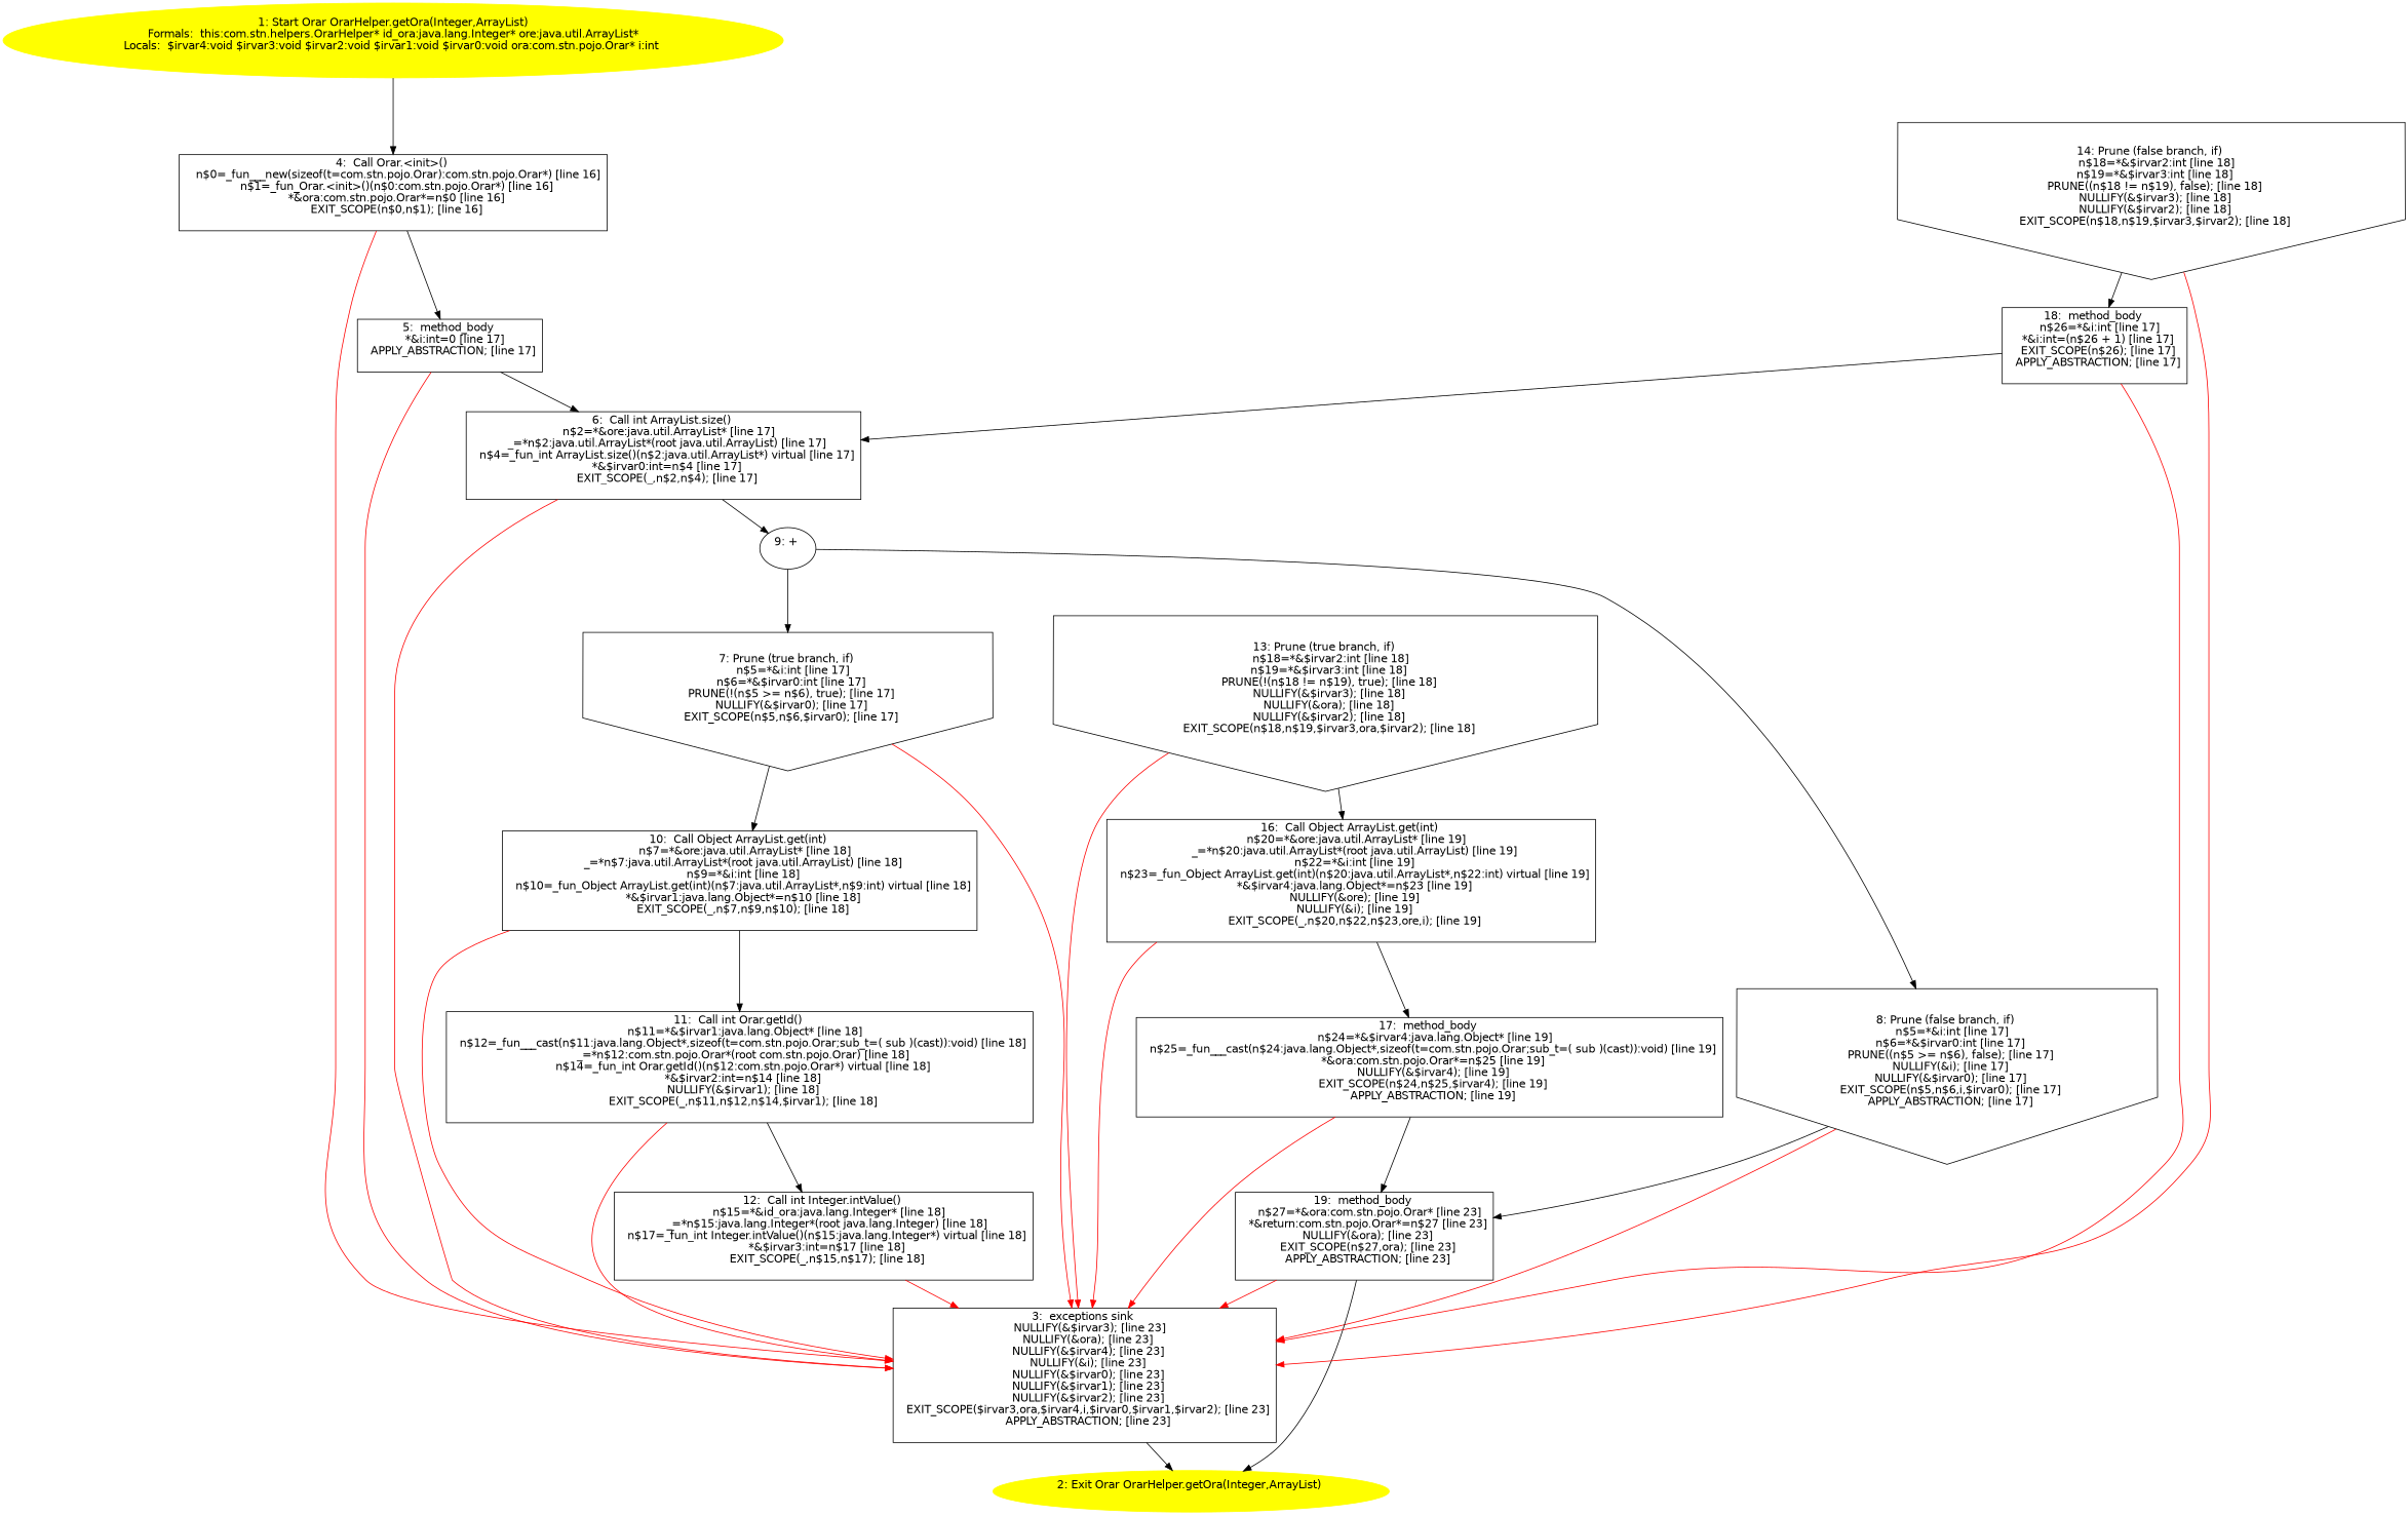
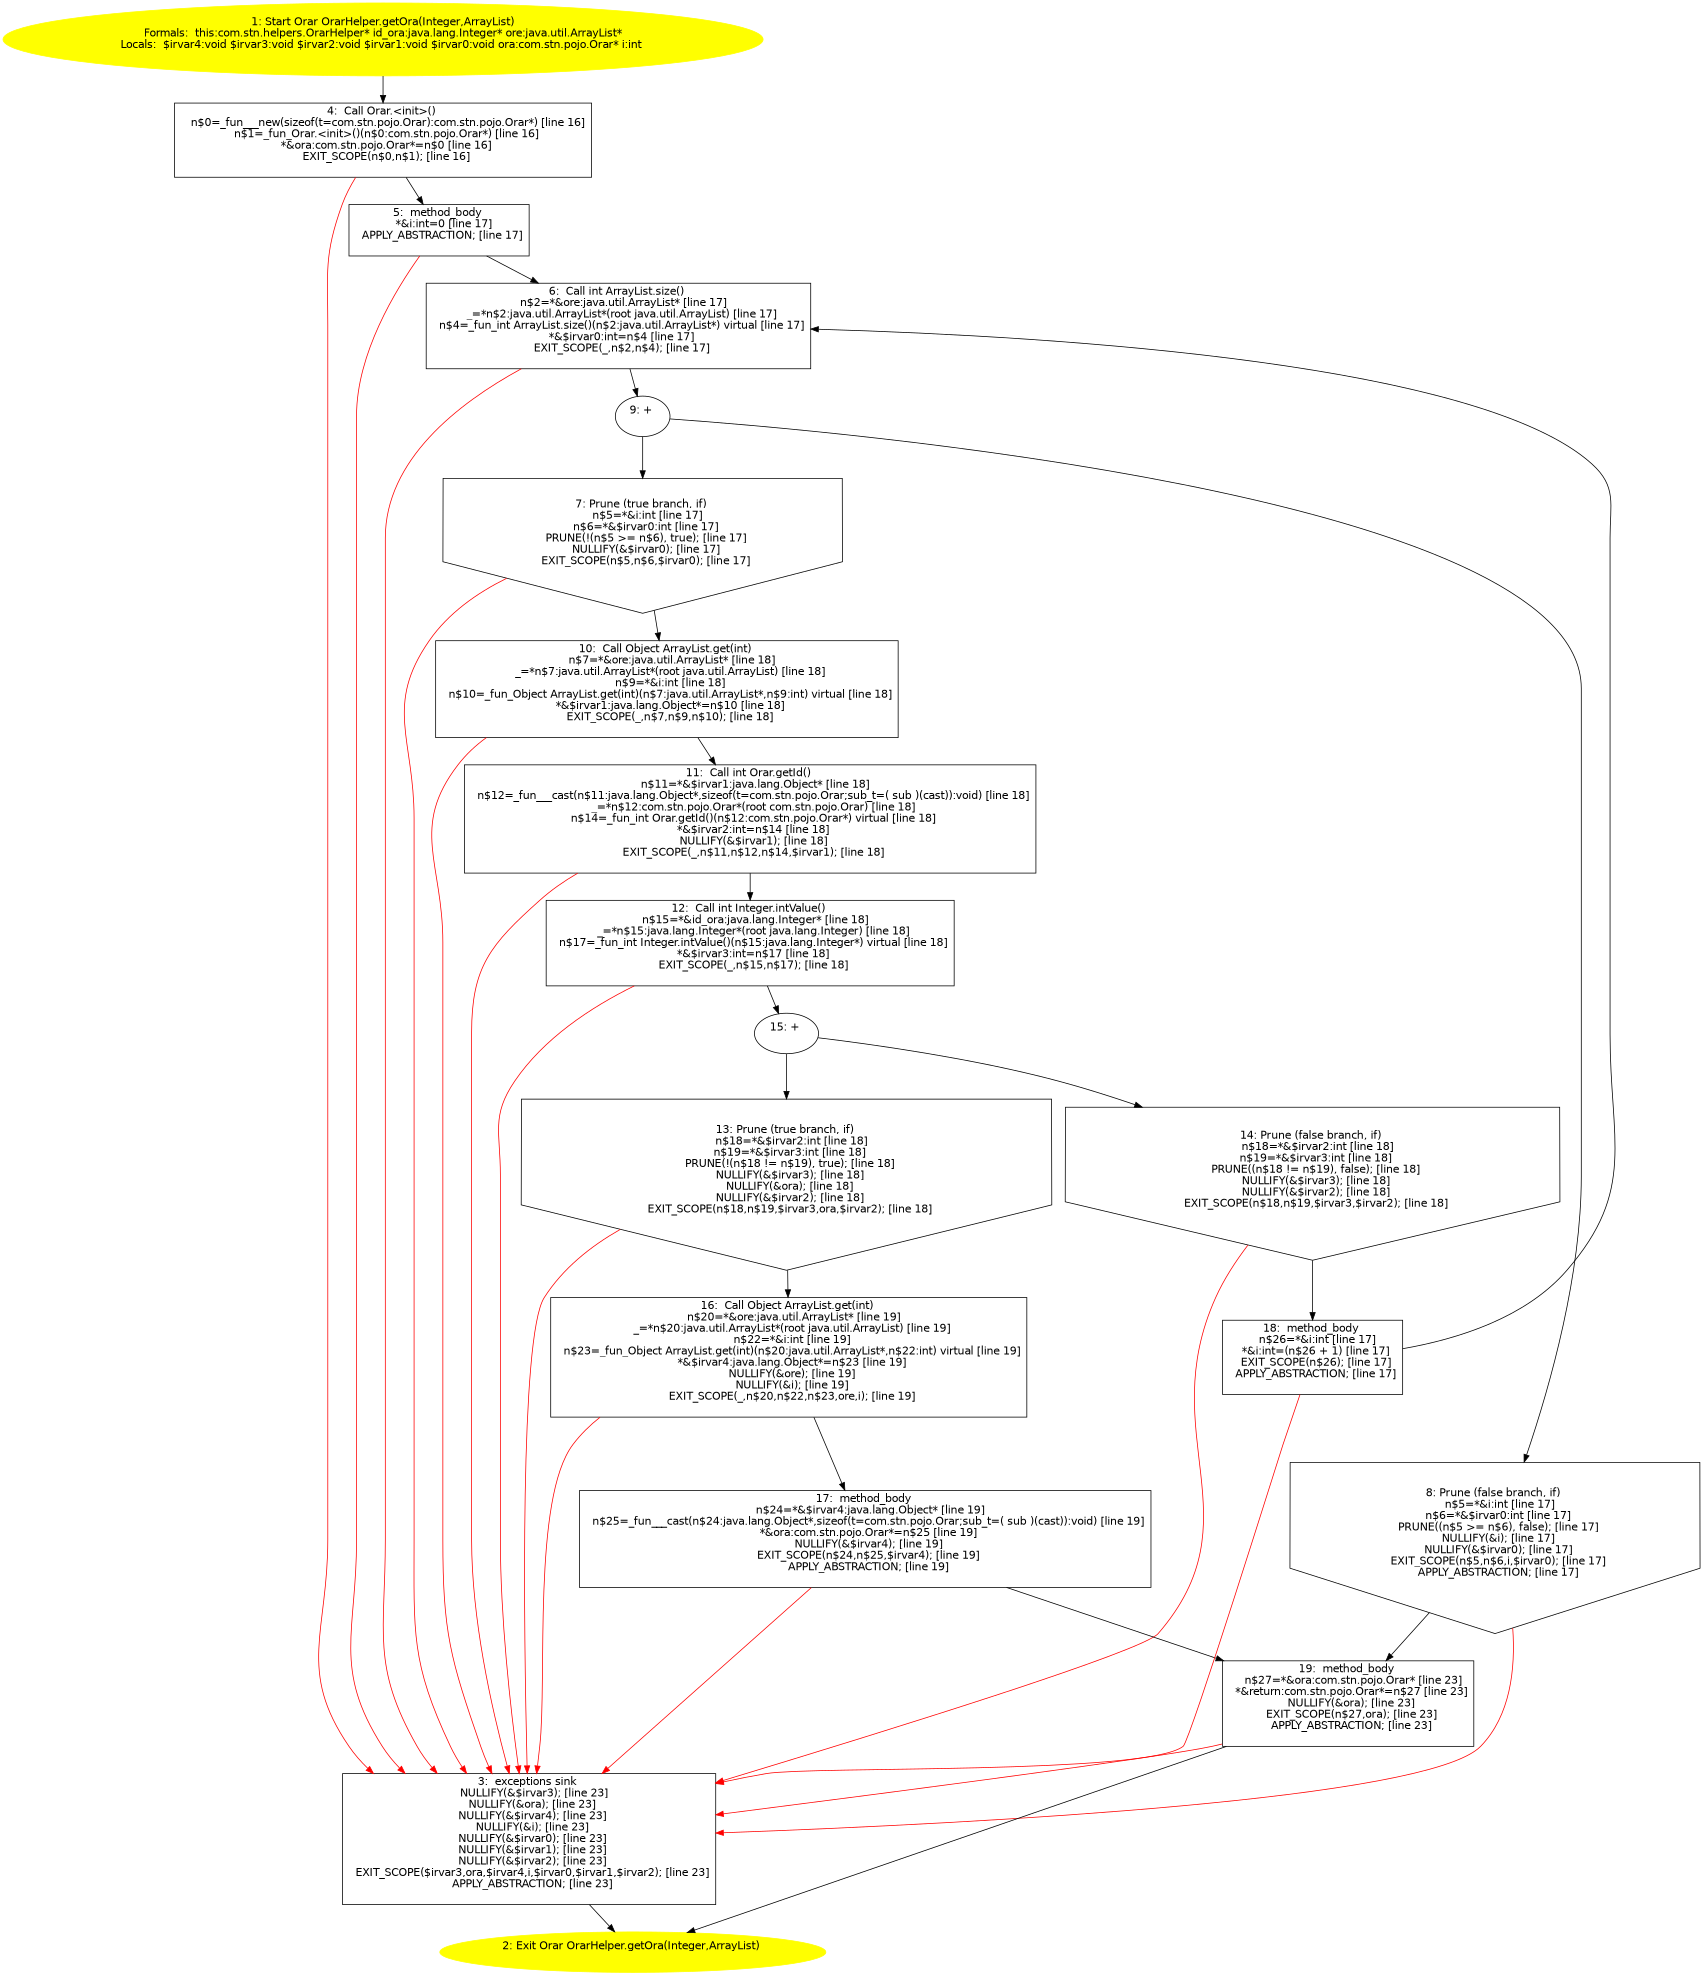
  digraph {
    fontname="DejaVu Sans"
    node [fontname="DejaVu Sans" shape=box]
    edge [fontname="DejaVu Sans"]
    n1 [color=yellow label="1: Start Orar OrarHelper.getOra(Integer,ArrayList)\nFormals:  this:com.stn.helpers.OrarHelper* id_ora:java.lang.Integer* ore:java.util.ArrayList*\nLocals:  $irvar4:void $irvar3:void $irvar2:void $irvar1:void $irvar0:void ora:com.stn.pojo.Orar* i:int \n  " style=filled shape=""]
    n2 [label="4:  Call Orar.<init>() \n   n$0=_fun___new(sizeof(t=com.stn.pojo.Orar):com.stn.pojo.Orar*) [line 16]\n  n$1=_fun_Orar.<init>()(n$0:com.stn.pojo.Orar*) [line 16]\n  *&ora:com.stn.pojo.Orar*=n$0 [line 16]\n  EXIT_SCOPE(n$0,n$1); [line 16]\n "]
    n3 [label="3:  exceptions sink \n   NULLIFY(&$irvar3); [line 23]\n  NULLIFY(&ora); [line 23]\n  NULLIFY(&$irvar4); [line 23]\n  NULLIFY(&i); [line 23]\n  NULLIFY(&$irvar0); [line 23]\n  NULLIFY(&$irvar1); [line 23]\n  NULLIFY(&$irvar2); [line 23]\n  EXIT_SCOPE($irvar3,ora,$irvar4,i,$irvar0,$irvar1,$irvar2); [line 23]\n  APPLY_ABSTRACTION; [line 23]\n "]
    n4 [label="5:  method_body \n   *&i:int=0 [line 17]\n  APPLY_ABSTRACTION; [line 17]\n "]
    n5 [color=yellow label="2: Exit Orar OrarHelper.getOra(Integer,ArrayList) \n  " style=filled shape=""]
    n6 [label="6:  Call int ArrayList.size() \n   n$2=*&ore:java.util.ArrayList* [line 17]\n  _=*n$2:java.util.ArrayList*(root java.util.ArrayList) [line 17]\n  n$4=_fun_int ArrayList.size()(n$2:java.util.ArrayList*) virtual [line 17]\n  *&$irvar0:int=n$4 [line 17]\n  EXIT_SCOPE(_,n$2,n$4); [line 17]\n "]
    n7 [label="9: + \n  " shape=""]
    n8 [label="7: Prune (true branch, if) \n   n$5=*&i:int [line 17]\n  n$6=*&$irvar0:int [line 17]\n  PRUNE(!(n$5 >= n$6), true); [line 17]\n  NULLIFY(&$irvar0); [line 17]\n  EXIT_SCOPE(n$5,n$6,$irvar0); [line 17]\n " shape=invhouse]
    n9 [label="8: Prune (false branch, if) \n   n$5=*&i:int [line 17]\n  n$6=*&$irvar0:int [line 17]\n  PRUNE((n$5 >= n$6), false); [line 17]\n  NULLIFY(&i); [line 17]\n  NULLIFY(&$irvar0); [line 17]\n  EXIT_SCOPE(n$5,n$6,i,$irvar0); [line 17]\n  APPLY_ABSTRACTION; [line 17]\n " shape=invhouse]
    n10 [label="10:  Call Object ArrayList.get(int) \n   n$7=*&ore:java.util.ArrayList* [line 18]\n  _=*n$7:java.util.ArrayList*(root java.util.ArrayList) [line 18]\n  n$9=*&i:int [line 18]\n  n$10=_fun_Object ArrayList.get(int)(n$7:java.util.ArrayList*,n$9:int) virtual [line 18]\n  *&$irvar1:java.lang.Object*=n$10 [line 18]\n  EXIT_SCOPE(_,n$7,n$9,n$10); [line 18]\n "]
    n11 [label="11:  Call int Orar.getId() \n   n$11=*&$irvar1:java.lang.Object* [line 18]\n  n$12=_fun___cast(n$11:java.lang.Object*,sizeof(t=com.stn.pojo.Orar;sub_t=( sub )(cast)):void) [line 18]\n  _=*n$12:com.stn.pojo.Orar*(root com.stn.pojo.Orar) [line 18]\n  n$14=_fun_int Orar.getId()(n$12:com.stn.pojo.Orar*) virtual [line 18]\n  *&$irvar2:int=n$14 [line 18]\n  NULLIFY(&$irvar1); [line 18]\n  EXIT_SCOPE(_,n$11,n$12,n$14,$irvar1); [line 18]\n "]
    n12 [label="19:  method_body \n   n$27=*&ora:com.stn.pojo.Orar* [line 23]\n  *&return:com.stn.pojo.Orar*=n$27 [line 23]\n  NULLIFY(&ora); [line 23]\n  EXIT_SCOPE(n$27,ora); [line 23]\n  APPLY_ABSTRACTION; [line 23]\n "]
    n13 [label="12:  Call int Integer.intValue() \n   n$15=*&id_ora:java.lang.Integer* [line 18]\n  _=*n$15:java.lang.Integer*(root java.lang.Integer) [line 18]\n  n$17=_fun_int Integer.intValue()(n$15:java.lang.Integer*) virtual [line 18]\n  *&$irvar3:int=n$17 [line 18]\n  EXIT_SCOPE(_,n$15,n$17); [line 18]\n "]
+   n14 [label="15: + \n  " shape=""]
    n15 [label="13: Prune (true branch, if) \n   n$18=*&$irvar2:int [line 18]\n  n$19=*&$irvar3:int [line 18]\n  PRUNE(!(n$18 != n$19), true); [line 18]\n  NULLIFY(&$irvar3); [line 18]\n  NULLIFY(&ora); [line 18]\n  NULLIFY(&$irvar2); [line 18]\n  EXIT_SCOPE(n$18,n$19,$irvar3,ora,$irvar2); [line 18]\n " shape=invhouse]
    n16 [label="14: Prune (false branch, if) \n   n$18=*&$irvar2:int [line 18]\n  n$19=*&$irvar3:int [line 18]\n  PRUNE((n$18 != n$19), false); [line 18]\n  NULLIFY(&$irvar3); [line 18]\n  NULLIFY(&$irvar2); [line 18]\n  EXIT_SCOPE(n$18,n$19,$irvar3,$irvar2); [line 18]\n " shape=invhouse]
    n17 [label="16:  Call Object ArrayList.get(int) \n   n$20=*&ore:java.util.ArrayList* [line 19]\n  _=*n$20:java.util.ArrayList*(root java.util.ArrayList) [line 19]\n  n$22=*&i:int [line 19]\n  n$23=_fun_Object ArrayList.get(int)(n$20:java.util.ArrayList*,n$22:int) virtual [line 19]\n  *&$irvar4:java.lang.Object*=n$23 [line 19]\n  NULLIFY(&ore); [line 19]\n  NULLIFY(&i); [line 19]\n  EXIT_SCOPE(_,n$20,n$22,n$23,ore,i); [line 19]\n "]
    n18 [label="17:  method_body \n   n$24=*&$irvar4:java.lang.Object* [line 19]\n  n$25=_fun___cast(n$24:java.lang.Object*,sizeof(t=com.stn.pojo.Orar;sub_t=( sub )(cast)):void) [line 19]\n  *&ora:com.stn.pojo.Orar*=n$25 [line 19]\n  NULLIFY(&$irvar4); [line 19]\n  EXIT_SCOPE(n$24,n$25,$irvar4); [line 19]\n  APPLY_ABSTRACTION; [line 19]\n "]
    n19 [label="18:  method_body \n   n$26=*&i:int [line 17]\n  *&i:int=(n$26 + 1) [line 17]\n  EXIT_SCOPE(n$26); [line 17]\n  APPLY_ABSTRACTION; [line 17]\n "]
    n1 -> n2
    n2 -> n3 [color=red]
    n2 -> n4
    n3 -> n5
    n4 -> n3 [color=red]
    n4 -> n6
    n6 -> n3 [color=red]
    n6 -> n7
    n7 -> n8
    n7 -> n9
    n8 -> n3 [color=red]
    n8 -> n10
    n9 -> n3 [color=red]
    n9 -> n12
    n10 -> n3 [color=red]
    n10 -> n11
    n11 -> n3 [color=red]
    n11 -> n13
    n12 -> n3 [color=red]
    n12 -> n5
    n13 -> n3 [color=red]
+   n13 -> n14
+   n14 -> n15
+   n14 -> n16
    n15 -> n3 [color=red]
    n15 -> n17
    n16 -> n3 [color=red]
    n16 -> n19
    n17 -> n3 [color=red]
    n17 -> n18
    n18 -> n3 [color=red]
    n18 -> n12
    n19 -> n3 [color=red]
    n19 -> n6
  }
